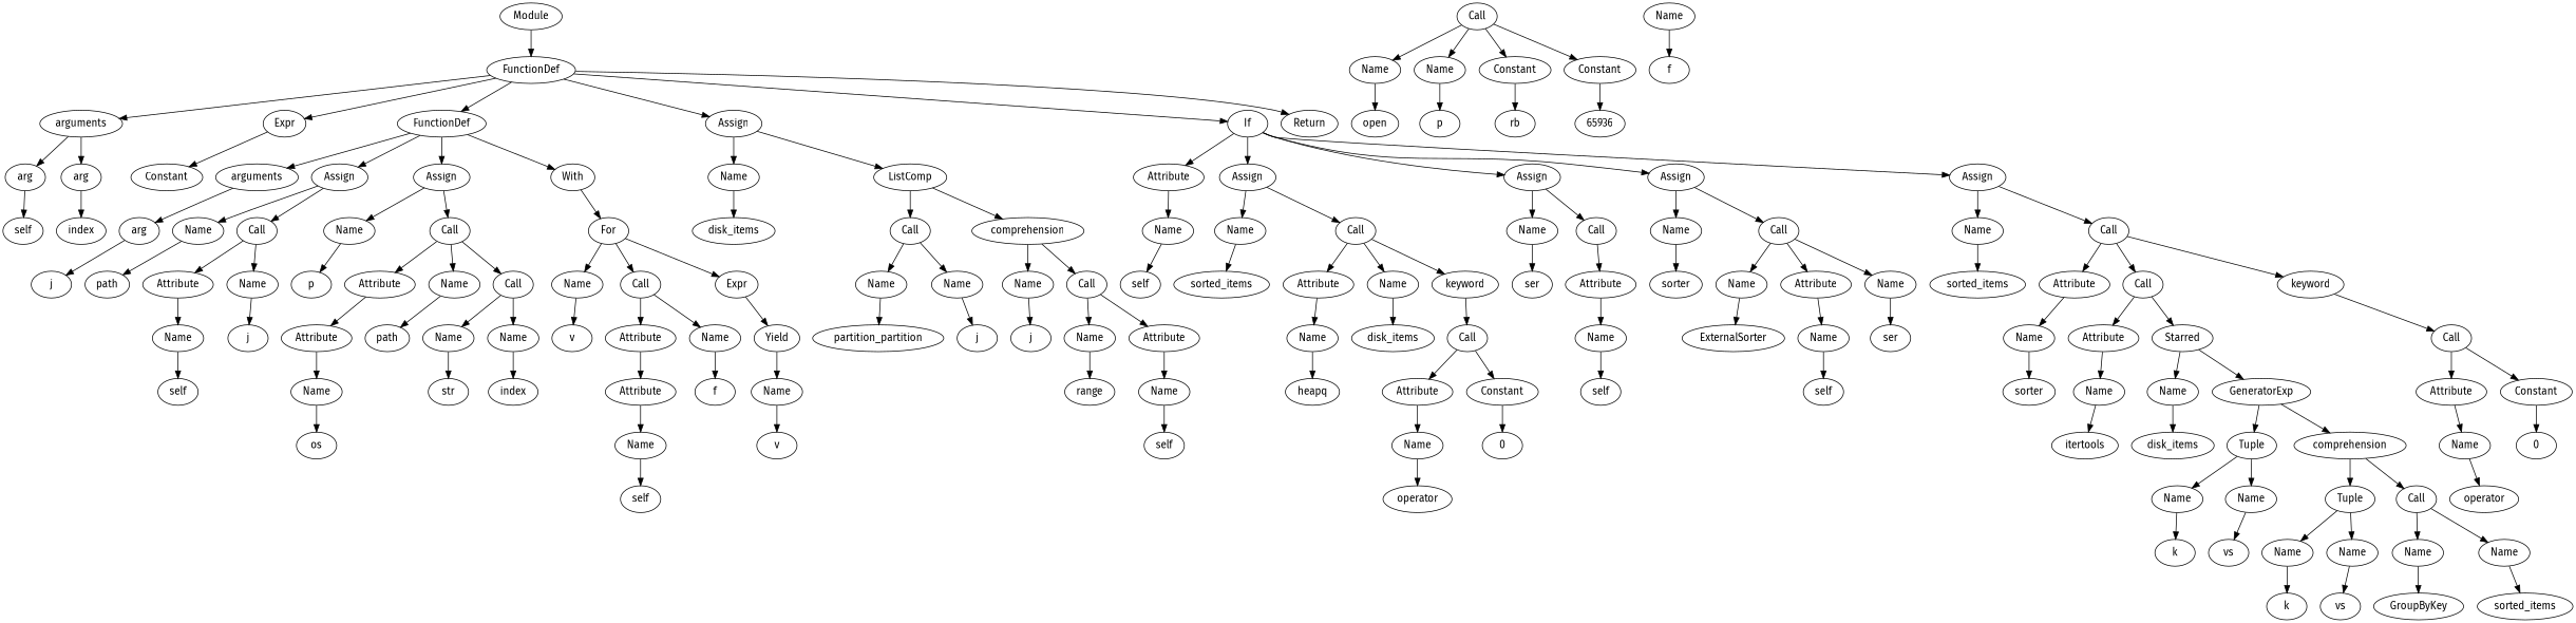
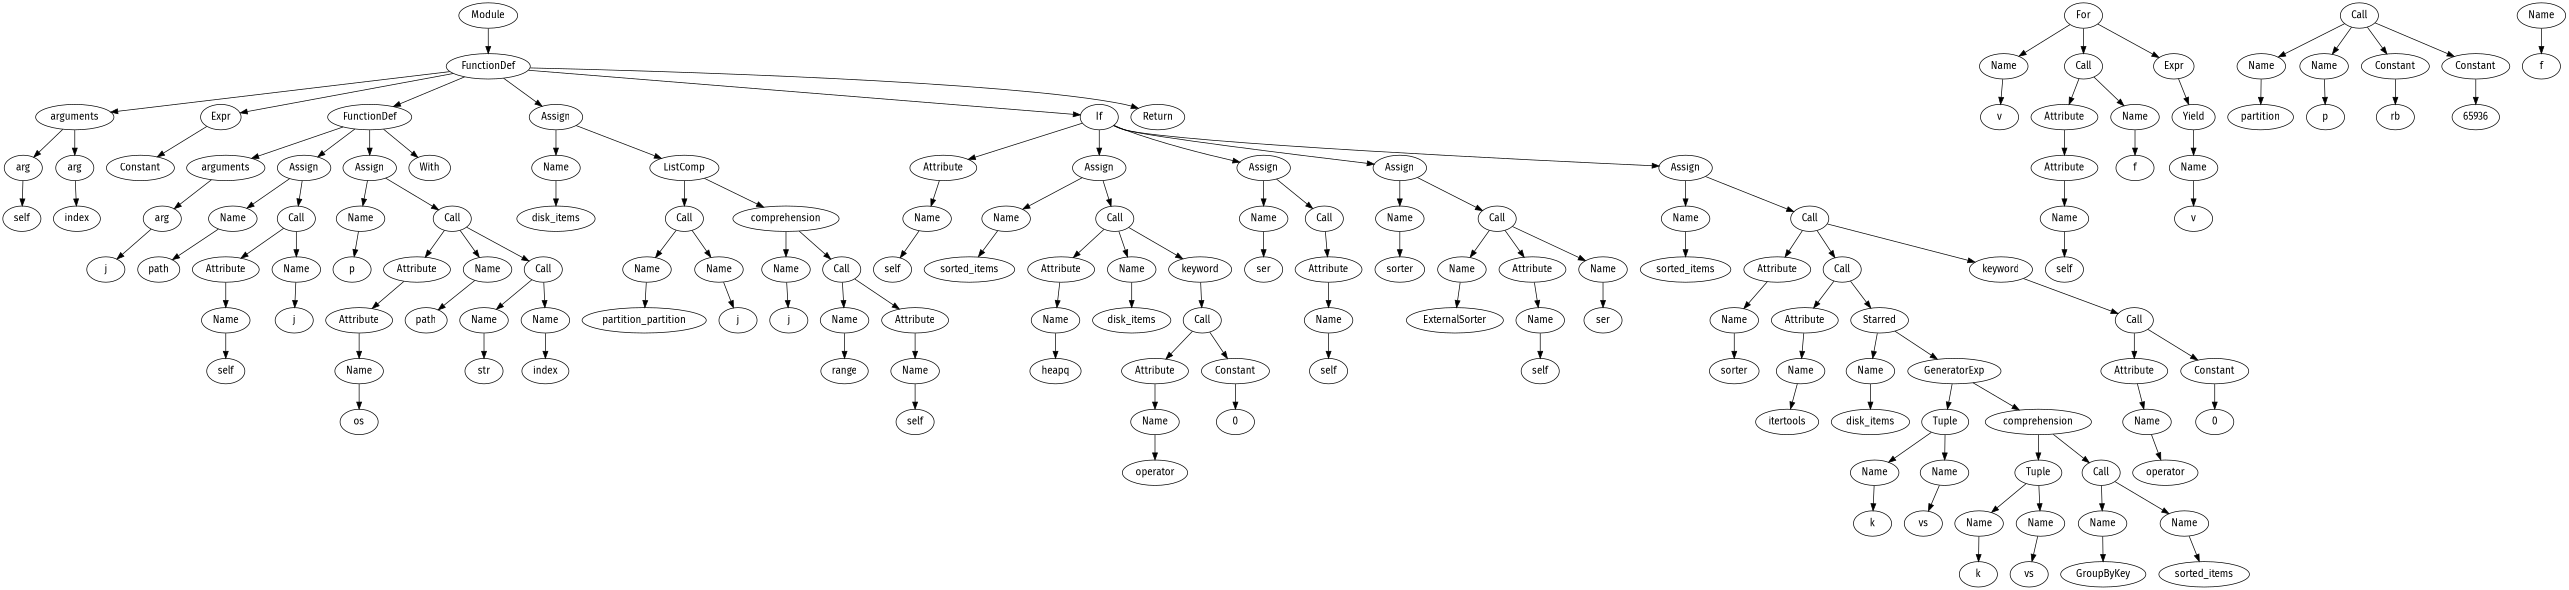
  digraph {
    fontname="Fira Sans"
    node [fontname="Fira Sans"]
    edge [fontname="Fira Sans"]
    n1 [label=Module]
    n2 [label=FunctionDef]
    n3 [label=arguments]
    n4 [label=Expr]
    n5 [label=FunctionDef]
    n6 [label=Assign]
    n7 [label=If]
    n8 [label=Return]
    n9 [label=arg]
    n10 [label=arg]
    n11 [label=Constant]
    n12 [label=arguments]
    n13 [label=Assign]
    n14 [label=Assign]
    n15 [label=With]
    n16 [label=Name]
    n17 [label=ListComp]
    n18 [label=Attribute]
    n19 [label=Assign]
    n20 [label=Assign]
    n21 [label=Assign]
    n22 [label=Assign]
    n23 [label=self]
    n24 [label=index]
    n25 [label=arg]
    n26 [label=Name]
    n27 [label=Call]
    n28 [label=Name]
    n29 [label=Call]
    n30 [label=For]
    n31 [label=j]
    n32 [label=path]
    n33 [label=Attribute]
    n34 [label=Name]
    n35 [label=Name]
    n36 [label=j]
    n37 [label=self]
    n38 [label=p]
    n39 [label=Attribute]
    n40 [label=Name]
    n41 [label=Call]
    n42 [label=Attribute]
    n43 [label=path]
    n44 [label=Name]
    n45 [label=Name]
    n46 [label=Name]
    n47 [label=os]
    n48 [label=str]
    n49 [label=index]
    n50 [label=Name]
    n51 [label=Call]
    n52 [label=Expr]
    n53 [label=Call]
    n54 [label=Name]
    n55 [label=Name]
    n56 [label=Constant]
    n57 [label=Constant]
    n58 [label=Name]
    n59 [label=f]
-   n60 [label=open]
+   n60 [label=partition]
    n61 [label=p]
    n62 [label=rb]
    n63 [label=65936]
    n64 [label=v]
    n65 [label=Attribute]
    n66 [label=Name]
    n67 [label=Yield]
    n68 [label=Attribute]
    n69 [label=f]
    n70 [label=Name]
    n71 [label=self]
    n72 [label=Name]
    n73 [label=v]
    n74 [label=disk_items]
    n75 [label=Call]
    n76 [label=comprehension]
    n77 [label=Name]
    n78 [label=Name]
    n79 [label=Name]
    n80 [label=Call]
    n81 [label=partition_partition]
    n82 [label=j]
    n83 [label=j]
    n84 [label=Name]
    n85 [label=Attribute]
    n86 [label=range]
    n87 [label=Name]
    n88 [label=self]
    n89 [label=Name]
    n90 [label=Name]
    n91 [label=Call]
    n92 [label=Name]
    n93 [label=Call]
    n94 [label=Name]
    n95 [label=Call]
    n96 [label=Name]
    n97 [label=Call]
    n98 [label=self]
    n99 [label=sorted_items]
    n100 [label=Attribute]
    n101 [label=Name]
    n102 [label=keyword]
    n103 [label=Name]
    n104 [label=disk_items]
    n105 [label=Call]
    n106 [label=heapq]
    n107 [label=Attribute]
    n108 [label=Constant]
    n109 [label=Name]
    n110 [label=0]
    n111 [label=operator]
    n112 [label=ser]
    n113 [label=Attribute]
    n114 [label=Name]
    n115 [label=self]
    n116 [label=sorter]
    n117 [label=Name]
    n118 [label=Attribute]
    n119 [label=Name]
    n120 [label=ExternalSorter]
    n121 [label=Name]
    n122 [label=ser]
    n123 [label=self]
    n124 [label=sorted_items]
    n125 [label=Attribute]
    n126 [label=Call]
    n127 [label=keyword]
    n128 [label=Name]
    n129 [label=Attribute]
    n130 [label=Starred]
    n131 [label=Call]
    n132 [label=sorter]
    n133 [label=Name]
    n134 [label=Name]
    n135 [label=GeneratorExp]
    n136 [label=itertools]
    n137 [label=disk_items]
    n138 [label=Attribute]
    n139 [label=Constant]
    n140 [label=Name]
    n141 [label=0]
    n142 [label=operator]
    n143 [label=Tuple]
    n144 [label=comprehension]
    n145 [label=Name]
    n146 [label=Name]
    n147 [label=Tuple]
    n148 [label=Call]
    n149 [label=k]
    n150 [label=vs]
    n151 [label=Name]
    n152 [label=Name]
    n153 [label=Name]
    n154 [label=Name]
    n155 [label=k]
    n156 [label=vs]
    n157 [label=GroupByKey]
    n158 [label=sorted_items]
    n1 -> n2
    n2 -> n3
    n2 -> n4
    n2 -> n5
    n2 -> n6
    n2 -> n7
    n2 -> n8
    n3 -> n9
    n3 -> n10
    n4 -> n11
    n5 -> n12
    n5 -> n13
    n5 -> n14
    n5 -> n15
    n6 -> n16
    n6 -> n17
    n7 -> n18
    n7 -> n19
    n7 -> n20
    n7 -> n21
    n7 -> n22
    n9 -> n23
    n10 -> n24
    n12 -> n25
    n13 -> n26
    n13 -> n27
    n14 -> n28
    n14 -> n29
-   n15 -> n30
    n16 -> n74
    n17 -> n75
    n17 -> n76
    n18 -> n89
    n19 -> n90
    n19 -> n91
    n20 -> n92
    n20 -> n93
    n21 -> n94
    n21 -> n95
    n22 -> n96
    n22 -> n97
    n25 -> n31
    n26 -> n32
    n27 -> n33
    n27 -> n34
    n28 -> n38
    n29 -> n39
    n29 -> n40
    n29 -> n41
    n30 -> n50
    n30 -> n51
    n30 -> n52
    n33 -> n35
    n34 -> n36
    n35 -> n37
    n39 -> n42
    n40 -> n43
    n41 -> n44
    n41 -> n45
    n42 -> n46
    n44 -> n48
    n45 -> n49
    n46 -> n47
    n50 -> n64
    n51 -> n65
    n51 -> n66
    n52 -> n67
    n53 -> n54
    n53 -> n55
    n53 -> n56
    n53 -> n57
    n54 -> n60
    n55 -> n61
    n56 -> n62
    n57 -> n63
    n58 -> n59
    n65 -> n68
    n66 -> n69
    n67 -> n72
    n68 -> n70
    n70 -> n71
    n72 -> n73
    n75 -> n77
    n75 -> n78
    n76 -> n79
    n76 -> n80
    n77 -> n81
    n78 -> n82
    n79 -> n83
    n80 -> n84
    n80 -> n85
    n84 -> n86
    n85 -> n87
    n87 -> n88
    n89 -> n98
    n90 -> n99
    n91 -> n100
    n91 -> n101
    n91 -> n102
    n92 -> n112
    n93 -> n113
    n94 -> n116
    n95 -> n117
    n95 -> n118
    n95 -> n119
    n96 -> n124
    n97 -> n125
    n97 -> n126
    n97 -> n127
    n100 -> n103
    n101 -> n104
    n102 -> n105
    n103 -> n106
    n105 -> n107
    n105 -> n108
    n107 -> n109
    n108 -> n110
    n109 -> n111
    n113 -> n114
    n114 -> n115
    n117 -> n120
    n118 -> n121
    n119 -> n122
    n121 -> n123
    n125 -> n128
    n126 -> n129
    n126 -> n130
    n127 -> n131
    n128 -> n132
    n129 -> n133
    n130 -> n134
    n130 -> n135
    n131 -> n138
    n131 -> n139
    n133 -> n136
    n134 -> n137
    n135 -> n143
    n135 -> n144
    n138 -> n140
    n139 -> n141
    n140 -> n142
    n143 -> n145
    n143 -> n146
    n144 -> n147
    n144 -> n148
    n145 -> n149
    n146 -> n150
    n147 -> n151
    n147 -> n152
    n148 -> n153
    n148 -> n154
    n151 -> n155
    n152 -> n156
    n153 -> n157
    n154 -> n158
  }
